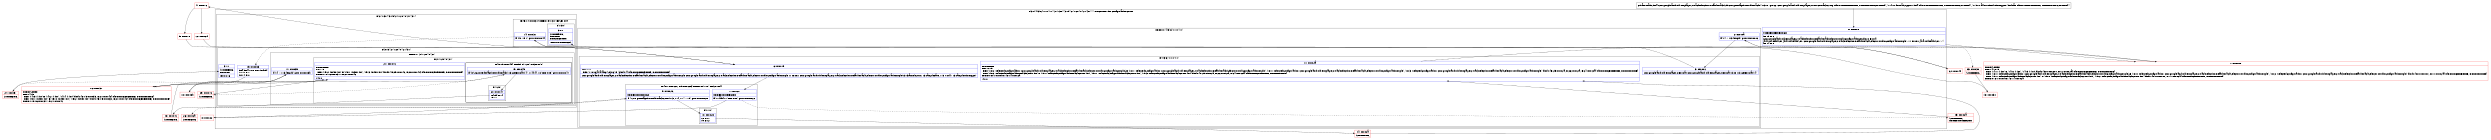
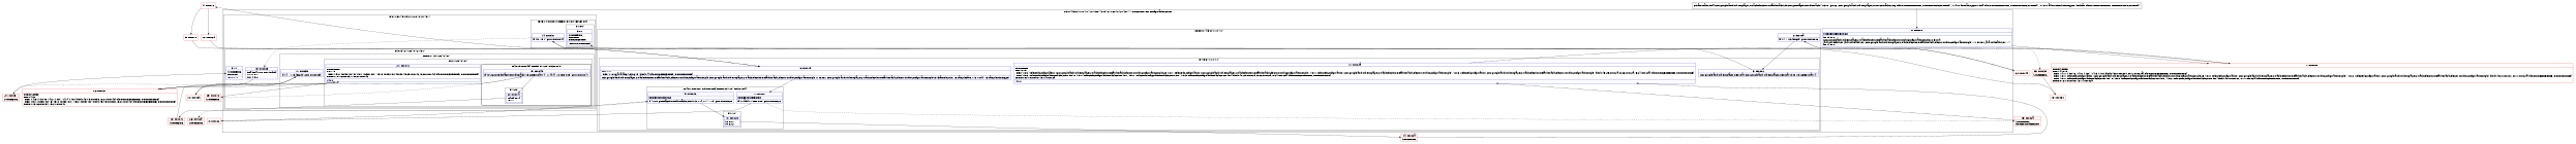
  digraph {
    node [color=blue shape=record]
    n1 [label="{10\:\ 0x0028|r8 = r1\lr9 = r2\l}"]
    n2 [label="{7\:\ 0x0020|ADDED_TO_REGION\l|if (r7.add(r1) == true) goto L_0x0022\l}"]
    n3 [label="{9\:\ 0x0026|ADDED_TO_BLOCK\l|if ((r2 = getAdaptiveAudioTrackCount(r13, r14, r1)) \> r9) goto L_0x0028\l}"]
    n4 [label="{3\:\ 0x000c|com.google.android.exoplayer2.Format com.google.android.exoplayer2.Format r3 = r13.getFormat(r4)\l}"]
    n5 [label="{6\:\ 0x0019|PHI: r10 \l  PHI: (r10v6 java.lang.String) =  binds: [] A[DONT_GENERATE, DONT_INLINE]\l|com.google.android.exoplayer2.trackselection.DefaultTrackSelector$AudioConfigurationTuple com.google.android.exoplayer2.trackselection.DefaultTrackSelector.AudioConfigurationTuple r1 = new com.google.android.exoplayer2.trackselection.DefaultTrackSelector.AudioConfigurationTuple(r3.channelCount, r3.sampleRate, r15 ? null : r3.sampleMimeType)\l}"]
    n6 [label="{11\:\ 0x002a|LOOP_END\lPHI: r8 r9 \l  PHI: (r8v2 'selectedConfiguration' com.google.android.exoplayer2.trackselection.DefaultTrackSelector$AudioConfigurationTuple) = (r8v1 'selectedConfiguration' com.google.android.exoplayer2.trackselection.DefaultTrackSelector$AudioConfigurationTuple), (r8v1 'selectedConfiguration' com.google.android.exoplayer2.trackselection.DefaultTrackSelector$AudioConfigurationTuple), (r8v3 'selectedConfiguration' com.google.android.exoplayer2.trackselection.DefaultTrackSelector$AudioConfigurationTuple) binds: [B:25:0x002a, B:26:0x002a, B:24:0x002a] A[DONT_GENERATE, DONT_INLINE]\l  PHI: (r9v2 'selectedConfigurationTrackCount' int) = (r9v1 'selectedConfigurationTrackCount' int), (r9v1 'selectedConfigurationTrackCount' int), (r9v3 'selectedConfigurationTrackCount' int) binds: [B:25:0x002a, B:26:0x002a, B:24:0x002a] A[DONT_GENERATE, DONT_INLINE]\lLOOP:0: B:1:0x0008\-\>B:11:0x002a\l|r4++\l}"]
    n7 [label="{2\:\ 0x000a|if (r4 \< r13.length) goto L_0x000c\l}"]
    n8 [label="{30\:\ ?|SYNTHETIC\lRETURN\lORIG_RETURN\l|return NO_TRACKS\l}"]
    n9 [label="{14\:\ 0x0031|if (r9 \<= 1) goto L_0x004f\l}"]
    n10 [label="{20\:\ 0x0047|r0[r5] = r4\lr5++\l}"]
    n11 [label="{19\:\ 0x0045|if (isSupportedAdaptiveAudioTrack(r13.getFormat(r4), r14[r4], r8) == true) goto L_0x0047\l}"]
    n12 [label="{21\:\ 0x004c|LOOP_END\lPHI: r5 \l  PHI: (r5v2 'index' int) = (r5v1 'index' int), (r5v3 'index' int) binds: [B:29:0x004c, B:28:0x004c] A[DONT_GENERATE, DONT_INLINE]\lLOOP:1: B:16:0x0037\-\>B:21:0x004c\l|r4++\l}"]
    n13 [label="{17\:\ 0x0039|if (r4 \< r13.length) goto L_0x003b\l}"]
    n14 [label="{15\:\ 0x0033|int[] int[] r0 = new int[r9]\lint r5 = 0\lint r4 = 0\l}"]
-   n15 [label="{31\:\ ?|SYNTHETIC\lRETURN\l|return r6\l}"]
+   n15 [label="{31\:\ ?|SYNTHETIC\lRETURN\l|return r0\l}"]
    n16 [label="{0\:\ 0x0000|MTH_ENTER_BLOCK\l|int r9 = 0\lcom.google.android.exoplayer2.trackselection.DefaultTrackSelector.AudioConfigurationTuple r8 = null\ljava.util.HashSet java.util.HashSet\<com.google.android.exoplayer2.trackselection.DefaultTrackSelector.AudioConfigurationTuple\> r7 = new java.util.HashSet\<\>()\lint r4 = 0\l}"]
    n17 [color=red label="{24\:\ 0x002a|SYNTHETIC\l}"]
    n18 [color=red label="{8\:\ 0x0022}"]
    n19 [color=red label="{25\:\ 0x002a|SYNTHETIC\lADDED_TO_REGION\l}"]
    n20 [color=red label="{26\:\ 0x002a|SYNTHETIC\l}"]
    n21 [color=red label="{4\:\ 0x0016}"]
    n22 [color=red label="{1\:\ 0x0008|LOOP_START\lPHI: r4 r8 r9 \l  PHI: (r4v1 'i' int) = (r4v0 'i' int), (r4v5 'i' int) binds: [B:0:0x0000, B:11:0x002a] A[DONT_GENERATE, DONT_INLINE]\l  PHI: (r8v1 'selectedConfiguration' com.google.android.exoplayer2.trackselection.DefaultTrackSelector$AudioConfigurationTuple) = (r8v0 'selectedConfiguration' com.google.android.exoplayer2.trackselection.DefaultTrackSelector$AudioConfigurationTuple), (r8v2 'selectedConfiguration' com.google.android.exoplayer2.trackselection.DefaultTrackSelector$AudioConfigurationTuple) binds: [B:0:0x0000, B:11:0x002a] A[DONT_GENERATE, DONT_INLINE]\l  PHI: (r9v1 'selectedConfigurationTrackCount' int) = (r9v0 'selectedConfigurationTrackCount' int), (r9v2 'selectedConfigurationTrackCount' int) binds: [B:0:0x0000, B:11:0x002a] A[DONT_GENERATE, DONT_INLINE]\lLOOP:0: B:1:0x0008\-\>B:11:0x002a\l}"]
    n23 [color=red label="{23\:\ 0x0030|SYNTHETIC\l}"]
    n24 [color=red label="{22\:\ 0x004f}"]
    n25 [color=red label="{28\:\ 0x004c|SYNTHETIC\l}"]
    n26 [color=red label="{29\:\ 0x004c|SYNTHETIC\l}"]
    n27 [color=red label="{16\:\ 0x0037|LOOP_START\lPHI: r4 r5 \l  PHI: (r4v3 'i' int) = (r4v2 'i' int), (r4v4 'i' int) binds: [B:15:0x0033, B:21:0x004c] A[DONT_GENERATE, DONT_INLINE]\l  PHI: (r5v1 'index' int) = (r5v0 'index' int), (r5v2 'index' int) binds: [B:15:0x0033, B:21:0x004c] A[DONT_GENERATE, DONT_INLINE]\lLOOP:1: B:16:0x0037\-\>B:21:0x004c\l}"]
    n28 [color=red label="{18\:\ 0x003b}"]
    n29 [color=red label="{27\:\ 0x0051|SYNTHETIC\l}"]
    n30 [color=red label="{13\:\ 0x0030}"]
    n31 [color=red label="{5\:\ 0x0018}"]
    n32 [color=red label="{12\:\ 0x002d}"]
    n33 [label="{private static int[] com.google.android.exoplayer2.trackselection.DefaultTrackSelector.getAdaptiveAudioTracks((r13v0 'group' com.google.android.exoplayer2.source.TrackGroup A[IMMUTABLE_TYPE, METHOD_ARGUMENT]), (r14v0 'formatSupport' int[] A[IMMUTABLE_TYPE, METHOD_ARGUMENT]), (r15v0 'allowMixedMimeTypes' boolean A[IMMUTABLE_TYPE, METHOD_ARGUMENT])) }" color=""]
    subgraph cluster_1 {
      label="R(3:0|(4:3|6|(1:10)|11)|(2:(1:30)|(3:15|(2:(1:20)(0)|21)|31))) | DECL_VAR: int configurationCount\l"
      n16
      subgraph cluster_2 {
        label="LOOP:0: (4:3|6|(1:10)|11)"
        n7
        subgraph cluster_3 {
          label="R(4:3|6|(1:10)|11)"
          n4
          n5
          n6
          subgraph cluster_4 {
            label="IF [B:7:0x0020, B:9:0x0026] THEN: R(1:10) ELSE: null"
            n2
            n3
            subgraph cluster_5 {
              label="R(1:10)"
              n1
            }
          }
        }
      }
      subgraph cluster_6 {
        label="R(2:(1:30)|(3:15|(2:(1:20)(0)|21)|31))"
        subgraph cluster_7 {
          label="IF [B:14:0x0031] THEN: R(1:30) ELSE: null"
          n9
          subgraph cluster_8 {
            label="R(1:30)"
            n8
          }
        }
        subgraph cluster_9 {
          label="R(3:15|(2:(1:20)(0)|21)|31)"
          n14
          n15
          subgraph cluster_10 {
            label="LOOP:1: (2:(1:20)(0)|21)"
            n13
            subgraph cluster_11 {
              label="R(2:(1:20)(0)|21)"
              n12
              subgraph cluster_12 {
                label="IF [B:19:0x0045] THEN: R(1:20) ELSE: R(0)"
                n11
                subgraph cluster_13 {
                  label="R(1:20)"
                  n10
                }
                subgraph cluster_14 {
                  label="R(0)"
                }
              }
            }
          }
        }
      }
    }
    n1 -> n17
    n2 -> n18
    n2 -> n19 [style=dashed]
    n3 -> n1
    n3 -> n20 [style=dashed]
    n4 -> n21
    n5 -> n2
    n6 -> n22
    n7 -> n4
    n7 -> n23 [style=dashed]
    n9 -> n14 [style=dashed]
    n9 -> n24
    n10 -> n25
    n11 -> n10
    n11 -> n26 [style=dashed]
    n12 -> n27
    n13 -> n28
    n13 -> n29 [style=dashed]
    n14 -> n27
    n16 -> n22
    n17 -> n6
    n18 -> n3
    n19 -> n6
    n21 -> n31
    n21 -> n32
    n22 -> n7
    n23 -> n30
    n24 -> n8
    n25 -> n12
    n26 -> n12
    n27 -> n13
    n28 -> n11
    n29 -> n15
    n30 -> n9
    n31 -> n5
    n32 -> n5
    n33 -> n16
  }
